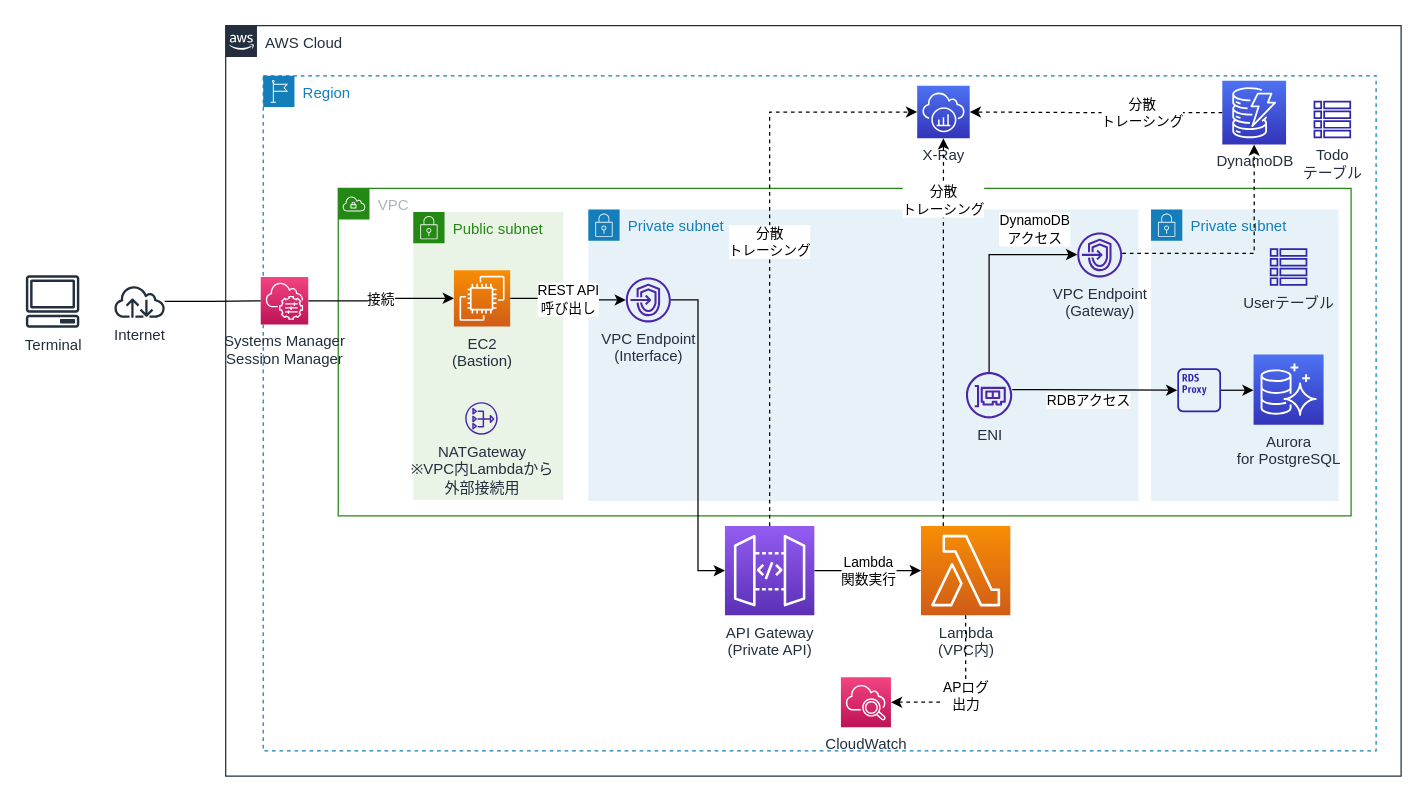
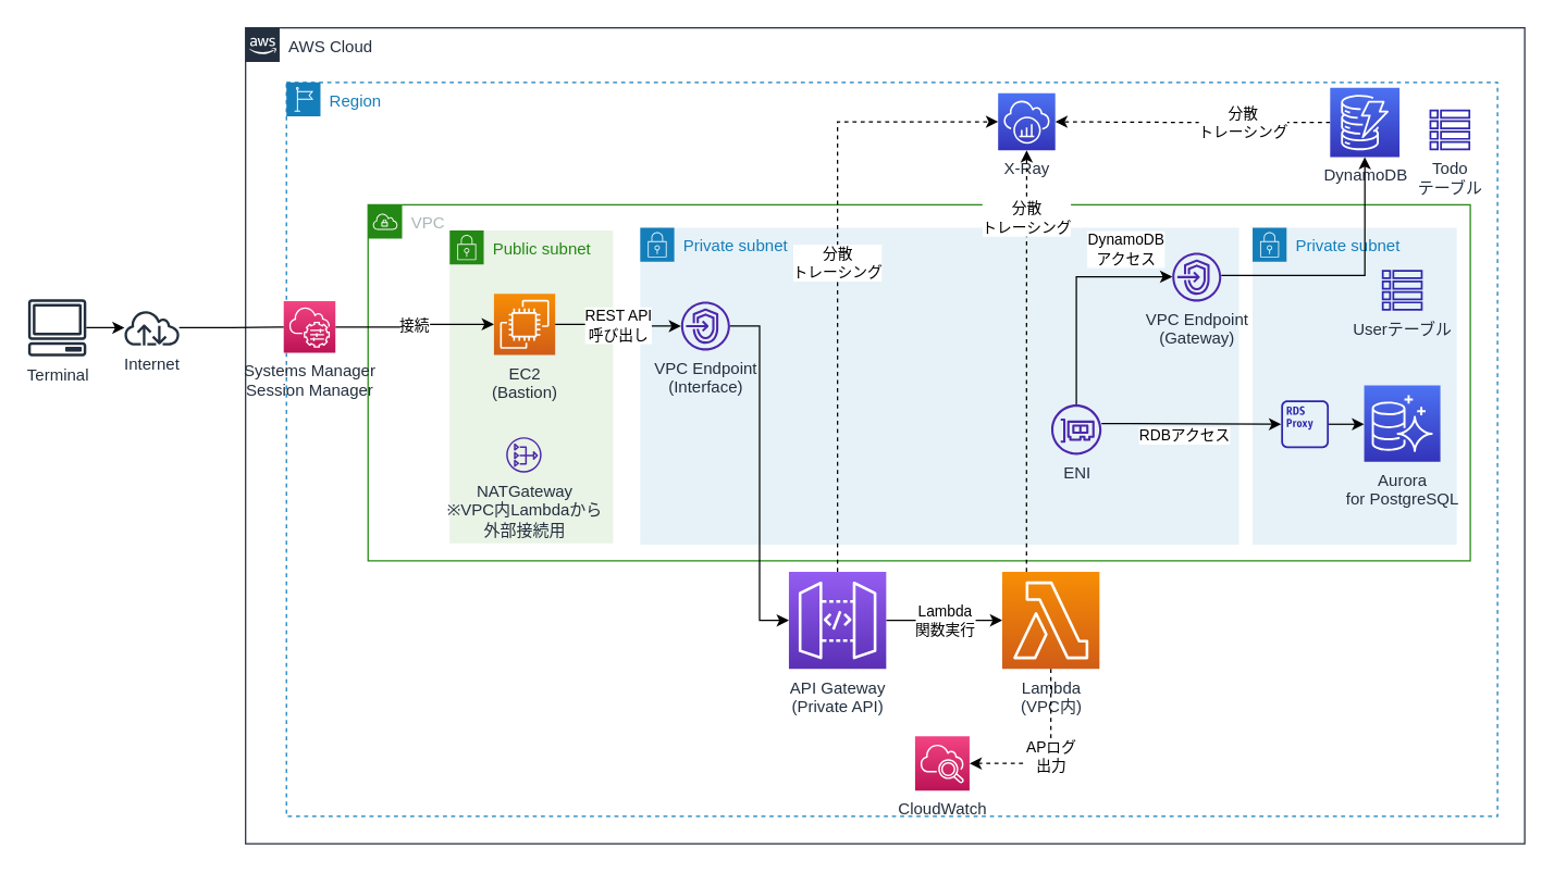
  <mxCell id="0" />
  <mxCell id="1" parent="0" />
  <mxCell id="2" value="AWS Cloud" style="points=[[0,0],[0.25,0],[0.5,0],[0.75,0],[1,0],[1,0.25],[1,0.5],[1,0.75],[1,1],[0.75,1],[0.5,1],[0.25,1],[0,1],[0,0.75],[0,0.5],[0,0.25]];outlineConnect=0;gradientColor=none;html=1;whiteSpace=wrap;fontSize=12;fontStyle=0;container=1;pointerEvents=0;collapsible=0;recursiveResize=0;shape=mxgraph.aws4.group;grIcon=mxgraph.aws4.group_aws_cloud_alt;strokeColor=#232F3E;fillColor=none;verticalAlign=top;align=left;spacingLeft=30;fontColor=#232F3E;dashed=0;" parent="1" vertex="1"><mxGeometry x="180" y="20" width="940" height="600" as="geometry" /></mxCell>
  <mxCell id="3" value="Region" style="points=[[0,0],[0.25,0],[0.5,0],[0.75,0],[1,0],[1,0.25],[1,0.5],[1,0.75],[1,1],[0.75,1],[0.5,1],[0.25,1],[0,1],[0,0.75],[0,0.5],[0,0.25]];outlineConnect=0;gradientColor=none;html=1;whiteSpace=wrap;fontSize=12;fontStyle=0;container=1;pointerEvents=0;collapsible=0;recursiveResize=0;shape=mxgraph.aws4.group;grIcon=mxgraph.aws4.group_region;strokeColor=#147EBA;fillColor=none;verticalAlign=top;align=left;spacingLeft=30;fontColor=#147EBA;dashed=1;" parent="2" vertex="1"><mxGeometry x="30" y="40" width="890" height="540" as="geometry" /></mxCell>
  <mxCell id="4" value="CloudWatch" style="sketch=0;points=[[0,0,0],[0.25,0,0],[0.5,0,0],[0.75,0,0],[1,0,0],[0,1,0],[0.25,1,0],[0.5,1,0],[0.75,1,0],[1,1,0],[0,0.25,0],[0,0.5,0],[0,0.75,0],[1,0.25,0],[1,0.5,0],[1,0.75,0]];points=[[0,0,0],[0.25,0,0],[0.5,0,0],[0.75,0,0],[1,0,0],[0,1,0],[0.25,1,0],[0.5,1,0],[0.75,1,0],[1,1,0],[0,0.25,0],[0,0.5,0],[0,0.75,0],[1,0.25,0],[1,0.5,0],[1,0.75,0]];outlineConnect=0;fontColor=#232F3E;gradientColor=#F34482;gradientDirection=north;fillColor=#BC1356;strokeColor=#ffffff;dashed=0;verticalLabelPosition=bottom;verticalAlign=top;align=center;html=1;fontSize=12;fontStyle=0;aspect=fixed;shape=mxgraph.aws4.resourceIcon;resIcon=mxgraph.aws4.cloudwatch_2;" parent="3" vertex="1"><mxGeometry x="462" y="481" width="40" height="40" as="geometry" /></mxCell>
  <mxCell id="5" value="X-Ray" style="sketch=0;points=[[0,0,0],[0.25,0,0],[0.5,0,0],[0.75,0,0],[1,0,0],[0,1,0],[0.25,1,0],[0.5,1,0],[0.75,1,0],[1,1,0],[0,0.25,0],[0,0.5,0],[0,0.75,0],[1,0.25,0],[1,0.5,0],[1,0.75,0]];outlineConnect=0;fontColor=#232F3E;gradientColor=#4D72F3;gradientDirection=north;fillColor=#3334B9;strokeColor=#ffffff;dashed=0;verticalLabelPosition=bottom;verticalAlign=top;align=center;html=1;fontSize=12;fontStyle=0;aspect=fixed;shape=mxgraph.aws4.resourceIcon;resIcon=mxgraph.aws4.xray;" parent="3" vertex="1"><mxGeometry x="523" y="8" width="42" height="42" as="geometry" /></mxCell>
  <mxCell id="6" value="分散&lt;br&gt;トレーシング" style="edgeStyle=orthogonalEdgeStyle;rounded=0;orthogonalLoop=1;jettySize=auto;html=1;entryX=1;entryY=0.5;entryDx=0;entryDy=0;entryPerimeter=0;dashed=1;exitX=0;exitY=0.5;exitDx=0;exitDy=0;exitPerimeter=0;" parent="3" source="24" target="5" edge="1"><mxGeometry x="-0.365" relative="1" as="geometry"><mxPoint as="offset" /></mxGeometry></mxCell>
  <mxCell id="7" value="VPC" style="points=[[0,0],[0.25,0],[0.5,0],[0.75,0],[1,0],[1,0.25],[1,0.5],[1,0.75],[1,1],[0.75,1],[0.5,1],[0.25,1],[0,1],[0,0.75],[0,0.5],[0,0.25]];outlineConnect=0;gradientColor=none;html=1;whiteSpace=wrap;fontSize=12;fontStyle=0;container=1;pointerEvents=0;collapsible=0;recursiveResize=0;shape=mxgraph.aws4.group;grIcon=mxgraph.aws4.group_vpc;strokeColor=#248814;fillColor=none;verticalAlign=top;align=left;spacingLeft=30;fontColor=#AAB7B8;dashed=0;" parent="3" vertex="1"><mxGeometry x="60" y="90" width="810" height="262" as="geometry" /></mxCell>
  <mxCell id="8" value="Private subnet" style="points=[[0,0],[0.25,0],[0.5,0],[0.75,0],[1,0],[1,0.25],[1,0.5],[1,0.75],[1,1],[0.75,1],[0.5,1],[0.25,1],[0,1],[0,0.75],[0,0.5],[0,0.25]];outlineConnect=0;gradientColor=none;html=1;whiteSpace=wrap;fontSize=12;fontStyle=0;container=1;pointerEvents=0;collapsible=0;recursiveResize=0;shape=mxgraph.aws4.group;grIcon=mxgraph.aws4.group_security_group;grStroke=0;strokeColor=#147EBA;fillColor=#E6F2F8;verticalAlign=top;align=left;spacingLeft=30;fontColor=#147EBA;dashed=0;" parent="7" vertex="1"><mxGeometry x="200" y="17" width="440" height="233" as="geometry" /></mxCell>
  <mxCell id="9" value="ENI" style="sketch=0;outlineConnect=0;fontColor=#232F3E;gradientColor=none;fillColor=#4D27AA;strokeColor=none;dashed=0;verticalLabelPosition=bottom;verticalAlign=top;align=center;html=1;fontSize=12;fontStyle=0;aspect=fixed;pointerEvents=1;shape=mxgraph.aws4.elastic_network_interface;" parent="8" vertex="1"><mxGeometry x="302" y="130" width="37" height="37" as="geometry" /></mxCell>
  <mxCell id="10" value="DynamoDB&lt;br&gt;アクセス" style="edgeStyle=orthogonalEdgeStyle;rounded=0;orthogonalLoop=1;jettySize=auto;html=1;" parent="8" source="9" target="12" edge="1"><mxGeometry x="0.569" y="20" relative="1" as="geometry"><Array as="points"><mxPoint x="321" y="36" /></Array><mxPoint x="1" as="offset" /></mxGeometry></mxCell>
  <mxCell id="11" value="VPC Endpoint&lt;br&gt;(Interface)" style="sketch=0;outlineConnect=0;fontColor=#232F3E;gradientColor=none;fillColor=#4D27AA;strokeColor=none;dashed=0;verticalLabelPosition=bottom;verticalAlign=top;align=center;html=1;fontSize=12;fontStyle=0;aspect=fixed;pointerEvents=1;shape=mxgraph.aws4.endpoints;" parent="8" vertex="1"><mxGeometry x="30" y="54.25" width="36" height="36" as="geometry" /></mxCell>
  <mxCell id="12" value="VPC Endpoint&lt;br&gt;(Gateway)" style="sketch=0;outlineConnect=0;fontColor=#232F3E;gradientColor=none;fillColor=#4D27AA;strokeColor=none;dashed=0;verticalLabelPosition=bottom;verticalAlign=top;align=center;html=1;fontSize=12;fontStyle=0;aspect=fixed;pointerEvents=1;shape=mxgraph.aws4.endpoints;" parent="8" vertex="1"><mxGeometry x="391" y="18.25" width="36" height="36" as="geometry" /></mxCell>
  <mxCell id="13" value="Public subnet" style="points=[[0,0],[0.25,0],[0.5,0],[0.75,0],[1,0],[1,0.25],[1,0.5],[1,0.75],[1,1],[0.75,1],[0.5,1],[0.25,1],[0,1],[0,0.75],[0,0.5],[0,0.25]];outlineConnect=0;gradientColor=none;html=1;whiteSpace=wrap;fontSize=12;fontStyle=0;container=1;pointerEvents=0;collapsible=0;recursiveResize=0;shape=mxgraph.aws4.group;grIcon=mxgraph.aws4.group_security_group;grStroke=0;strokeColor=#248814;fillColor=#E9F3E6;verticalAlign=top;align=left;spacingLeft=30;fontColor=#248814;dashed=0;" parent="7" vertex="1"><mxGeometry x="60" y="19" width="120" height="230" as="geometry" /></mxCell>
  <mxCell id="14" value="EC2&lt;br&gt;(Bastion)" style="sketch=0;points=[[0,0,0],[0.25,0,0],[0.5,0,0],[0.75,0,0],[1,0,0],[0,1,0],[0.25,1,0],[0.5,1,0],[0.75,1,0],[1,1,0],[0,0.25,0],[0,0.5,0],[0,0.75,0],[1,0.25,0],[1,0.5,0],[1,0.75,0]];outlineConnect=0;fontColor=#232F3E;gradientColor=#F78E04;gradientDirection=north;fillColor=#D05C17;strokeColor=#ffffff;dashed=0;verticalLabelPosition=bottom;verticalAlign=top;align=center;html=1;fontSize=12;fontStyle=0;aspect=fixed;shape=mxgraph.aws4.resourceIcon;resIcon=mxgraph.aws4.ec2;" parent="13" vertex="1"><mxGeometry x="32.5" y="46.5" width="45" height="45" as="geometry" /></mxCell>
  <mxCell id="15" value="NATGateway&lt;br&gt;※VPC内Lambdaから&lt;br&gt;外部接続用" style="sketch=0;outlineConnect=0;fontColor=#232F3E;gradientColor=none;fillColor=#4D27AA;strokeColor=none;dashed=0;verticalLabelPosition=bottom;verticalAlign=top;align=center;html=1;fontSize=12;fontStyle=0;aspect=fixed;pointerEvents=1;shape=mxgraph.aws4.nat_gateway;" parent="13" vertex="1"><mxGeometry x="41.5" y="152" width="26" height="26" as="geometry" /></mxCell>
  <mxCell id="16" value="REST API&lt;br&gt;呼び出し" style="edgeStyle=orthogonalEdgeStyle;rounded=0;orthogonalLoop=1;jettySize=auto;html=1;" parent="7" source="14" target="11" edge="1"><mxGeometry relative="1" as="geometry"><mxPoint x="223.5" y="119" as="sourcePoint" /><mxPoint x="230.0" y="91.5" as="targetPoint" /></mxGeometry></mxCell>
  <mxCell id="17" value="Private subnet" style="points=[[0,0],[0.25,0],[0.5,0],[0.75,0],[1,0],[1,0.25],[1,0.5],[1,0.75],[1,1],[0.75,1],[0.5,1],[0.25,1],[0,1],[0,0.75],[0,0.5],[0,0.25]];outlineConnect=0;gradientColor=none;html=1;whiteSpace=wrap;fontSize=12;fontStyle=0;container=1;pointerEvents=0;collapsible=0;recursiveResize=0;shape=mxgraph.aws4.group;grIcon=mxgraph.aws4.group_security_group;grStroke=0;strokeColor=#147EBA;fillColor=#E6F2F8;verticalAlign=top;align=left;spacingLeft=30;fontColor=#147EBA;dashed=0;" parent="7" vertex="1"><mxGeometry x="650" y="17" width="150" height="233" as="geometry" /></mxCell>
  <mxCell id="18" value="Aurora&lt;br&gt;for PostgreSQL" style="sketch=0;points=[[0,0,0],[0.25,0,0],[0.5,0,0],[0.75,0,0],[1,0,0],[0,1,0],[0.25,1,0],[0.5,1,0],[0.75,1,0],[1,1,0],[0,0.25,0],[0,0.5,0],[0,0.75,0],[1,0.25,0],[1,0.5,0],[1,0.75,0]];outlineConnect=0;fontColor=#232F3E;gradientColor=#4D72F3;gradientDirection=north;fillColor=#3334B9;strokeColor=#ffffff;dashed=0;verticalLabelPosition=bottom;verticalAlign=top;align=center;html=1;fontSize=12;fontStyle=0;aspect=fixed;shape=mxgraph.aws4.resourceIcon;resIcon=mxgraph.aws4.aurora;" parent="17" vertex="1"><mxGeometry x="82" y="116" width="56" height="56" as="geometry" /></mxCell>
  <mxCell id="19" value="Userテーブル" style="sketch=0;outlineConnect=0;fontColor=#232F3E;gradientColor=none;fillColor=#2E27AD;strokeColor=none;dashed=0;verticalLabelPosition=bottom;verticalAlign=top;align=center;html=1;fontSize=12;fontStyle=0;aspect=fixed;pointerEvents=1;shape=mxgraph.aws4.table;" parent="17" vertex="1"><mxGeometry x="95" y="31" width="30" height="30" as="geometry" /></mxCell>
  <mxCell id="20" style="edgeStyle=orthogonalEdgeStyle;rounded=0;orthogonalLoop=1;jettySize=auto;html=1;entryX=0;entryY=0.5;entryDx=0;entryDy=0;entryPerimeter=0;" parent="3" source="11" target="23" edge="1"><mxGeometry relative="1" as="geometry"><mxPoint x="329.0" y="181.5" as="sourcePoint" /></mxGeometry></mxCell>
  <mxCell id="21" value="Lambda&lt;br&gt;(VPC内)" style="sketch=0;points=[[0,0,0],[0.25,0,0],[0.5,0,0],[0.75,0,0],[1,0,0],[0,1,0],[0.25,1,0],[0.5,1,0],[0.75,1,0],[1,1,0],[0,0.25,0],[0,0.5,0],[0,0.75,0],[1,0.25,0],[1,0.5,0],[1,0.75,0]];outlineConnect=0;fontColor=#232F3E;gradientColor=#F78E04;gradientDirection=north;fillColor=#D05C17;strokeColor=#ffffff;dashed=0;verticalLabelPosition=bottom;verticalAlign=top;align=center;html=1;fontSize=12;fontStyle=0;aspect=fixed;shape=mxgraph.aws4.resourceIcon;resIcon=mxgraph.aws4.lambda;" parent="3" vertex="1"><mxGeometry x="526" y="360" width="71.5" height="71.5" as="geometry" /></mxCell>
  <mxCell id="22" value="Lambda&lt;br&gt;関数実行" style="edgeStyle=orthogonalEdgeStyle;rounded=0;orthogonalLoop=1;jettySize=auto;html=1;entryX=0;entryY=0.5;entryDx=0;entryDy=0;entryPerimeter=0;" parent="3" source="23" target="21" edge="1"><mxGeometry relative="1" as="geometry" /></mxCell>
  <mxCell id="23" value="API Gateway&lt;br&gt;(Private API)" style="sketch=0;points=[[0,0,0],[0.25,0,0],[0.5,0,0],[0.75,0,0],[1,0,0],[0,1,0],[0.25,1,0],[0.5,1,0],[0.75,1,0],[1,1,0],[0,0.25,0],[0,0.5,0],[0,0.75,0],[1,0.25,0],[1,0.5,0],[1,0.75,0]];outlineConnect=0;fontColor=#232F3E;gradientColor=#945DF2;gradientDirection=north;fillColor=#5A30B5;strokeColor=#ffffff;dashed=0;verticalLabelPosition=bottom;verticalAlign=top;align=center;html=1;fontSize=12;fontStyle=0;aspect=fixed;shape=mxgraph.aws4.resourceIcon;resIcon=mxgraph.aws4.api_gateway;" parent="3" vertex="1"><mxGeometry x="369.25" y="360" width="71.5" height="71.5" as="geometry" /></mxCell>
  <mxCell id="24" value="DynamoDB" style="sketch=0;points=[[0,0,0],[0.25,0,0],[0.5,0,0],[0.75,0,0],[1,0,0],[0,1,0],[0.25,1,0],[0.5,1,0],[0.75,1,0],[1,1,0],[0,0.25,0],[0,0.5,0],[0,0.75,0],[1,0.25,0],[1,0.5,0],[1,0.75,0]];outlineConnect=0;fontColor=#232F3E;gradientColor=#4D72F3;gradientDirection=north;fillColor=#3334B9;strokeColor=#ffffff;dashed=0;verticalLabelPosition=bottom;verticalAlign=top;align=center;html=1;fontSize=12;fontStyle=0;aspect=fixed;shape=mxgraph.aws4.resourceIcon;resIcon=mxgraph.aws4.dynamodb;" parent="3" vertex="1"><mxGeometry x="767" y="4" width="51" height="51" as="geometry" /></mxCell>
- <mxCell id="25" style="edgeStyle=orthogonalEdgeStyle;rounded=0;orthogonalLoop=1;jettySize=auto;html=1;entryX=0.5;entryY=1;entryDx=0;entryDy=0;entryPerimeter=0;dashed=1;" parent="3" source="12" target="24" edge="1"><mxGeometry relative="1" as="geometry"><Array as="points"><mxPoint x="793" y="142" /></Array></mxGeometry></mxCell>
+ <mxCell id="25" style="edgeStyle=orthogonalEdgeStyle;rounded=0;orthogonalLoop=1;jettySize=auto;html=1;entryX=0.5;entryY=1;entryDx=0;entryDy=0;entryPerimeter=0;" parent="3" source="12" target="24" edge="1"><mxGeometry relative="1" as="geometry"><Array as="points"><mxPoint x="793" y="142" /></Array></mxGeometry></mxCell>
  <mxCell id="26" value="Terminal" style="sketch=0;outlineConnect=0;fontColor=#232F3E;gradientColor=none;fillColor=#232F3D;strokeColor=none;dashed=0;verticalLabelPosition=bottom;verticalAlign=top;align=center;html=1;fontSize=12;fontStyle=0;aspect=fixed;pointerEvents=1;shape=mxgraph.aws4.client;" parent="3" vertex="1"><mxGeometry x="-190" y="159.5" width="43.11" height="42" as="geometry" /></mxCell>
  <mxCell id="27" value="接続" style="edgeStyle=orthogonalEdgeStyle;rounded=0;orthogonalLoop=1;jettySize=auto;html=1;startArrow=none;" parent="3" source="30" target="14" edge="1"><mxGeometry relative="1" as="geometry"><mxPoint x="50" y="262" as="targetPoint" /></mxGeometry></mxCell>
  <mxCell id="28" value="Internet" style="sketch=0;outlineConnect=0;fontColor=#232F3E;gradientColor=none;fillColor=#232F3D;strokeColor=none;dashed=0;verticalLabelPosition=bottom;verticalAlign=top;align=center;html=1;fontSize=12;fontStyle=0;aspect=fixed;pointerEvents=1;shape=mxgraph.aws4.internet;" parent="3" vertex="1"><mxGeometry x="-120" y="167.5" width="42.25" height="26" as="geometry" /></mxCell>
+ <mxCell id="29" style="edgeStyle=orthogonalEdgeStyle;rounded=0;orthogonalLoop=1;jettySize=auto;html=1;" parent="3" source="26" target="28" edge="1"><mxGeometry relative="1" as="geometry" /></mxCell>
  <mxCell id="30" value="Systems Manager&lt;br&gt;Session Manager" style="sketch=0;points=[[0,0,0],[0.25,0,0],[0.5,0,0],[0.75,0,0],[1,0,0],[0,1,0],[0.25,1,0],[0.5,1,0],[0.75,1,0],[1,1,0],[0,0.25,0],[0,0.5,0],[0,0.75,0],[1,0.25,0],[1,0.5,0],[1,0.75,0]];points=[[0,0,0],[0.25,0,0],[0.5,0,0],[0.75,0,0],[1,0,0],[0,1,0],[0.25,1,0],[0.5,1,0],[0.75,1,0],[1,1,0],[0,0.25,0],[0,0.5,0],[0,0.75,0],[1,0.25,0],[1,0.5,0],[1,0.75,0]];outlineConnect=0;fontColor=#232F3E;gradientColor=#F34482;gradientDirection=north;fillColor=#BC1356;strokeColor=#ffffff;dashed=0;verticalLabelPosition=bottom;verticalAlign=top;align=center;html=1;fontSize=12;fontStyle=0;aspect=fixed;shape=mxgraph.aws4.resourceIcon;resIcon=mxgraph.aws4.systems_manager;" parent="3" vertex="1"><mxGeometry x="-2" y="161" width="38" height="38" as="geometry" /></mxCell>
  <mxCell id="31" value="" style="edgeStyle=orthogonalEdgeStyle;rounded=0;orthogonalLoop=1;jettySize=auto;html=1;endArrow=none;" parent="3" source="28" target="30" edge="1"><mxGeometry relative="1" as="geometry"><mxPoint x="128.5" y="180.5" as="targetPoint" /><mxPoint x="-78.791" y="180.5" as="sourcePoint" /></mxGeometry></mxCell>
  <mxCell id="32" value="分散&lt;br&gt;トレーシング" style="edgeStyle=orthogonalEdgeStyle;rounded=0;orthogonalLoop=1;jettySize=auto;html=1;exitX=0.25;exitY=0;exitDx=0;exitDy=0;exitPerimeter=0;dashed=1;entryX=0.5;entryY=1;entryDx=0;entryDy=0;entryPerimeter=0;" parent="3" source="21" target="5" edge="1"><mxGeometry x="0.679" relative="1" as="geometry"><mxPoint x="721" y="176" as="targetPoint" /><mxPoint as="offset" /></mxGeometry></mxCell>
  <mxCell id="33" value="分散&lt;br style=&quot;border-color: var(--border-color);&quot;&gt;トレーシング" style="edgeStyle=orthogonalEdgeStyle;rounded=0;orthogonalLoop=1;jettySize=auto;html=1;entryX=0;entryY=0.5;entryDx=0;entryDy=0;entryPerimeter=0;dashed=1;exitX=0.5;exitY=0;exitDx=0;exitDy=0;exitPerimeter=0;" parent="3" source="23" target="5" edge="1"><mxGeometry x="0.011" relative="1" as="geometry"><mxPoint as="offset" /><mxPoint x="402" y="370" as="sourcePoint" /></mxGeometry></mxCell>
  <mxCell id="34" value="APログ&lt;br&gt;出力" style="edgeStyle=orthogonalEdgeStyle;rounded=0;orthogonalLoop=1;jettySize=auto;html=1;entryX=1;entryY=0.5;entryDx=0;entryDy=0;entryPerimeter=0;dashed=1;exitX=0.5;exitY=1;exitDx=0;exitDy=0;exitPerimeter=0;" parent="3" source="21" target="4" edge="1"><mxGeometry relative="1" as="geometry" /></mxCell>
  <mxCell id="35" style="edgeStyle=orthogonalEdgeStyle;rounded=0;orthogonalLoop=1;jettySize=auto;html=1;" parent="3" source="36" target="18" edge="1"><mxGeometry relative="1" as="geometry"><Array as="points"><mxPoint x="810" y="251" /><mxPoint x="810" y="251" /></Array></mxGeometry></mxCell>
  <mxCell id="36" value="" style="sketch=0;outlineConnect=0;fontColor=#232F3E;gradientColor=none;fillColor=#2E27AD;strokeColor=none;dashed=0;verticalLabelPosition=bottom;verticalAlign=top;align=center;html=1;fontSize=12;fontStyle=0;aspect=fixed;pointerEvents=1;shape=mxgraph.aws4.rds_proxy_alt;" parent="3" vertex="1"><mxGeometry x="731" y="234" width="35" height="35" as="geometry" /></mxCell>
  <mxCell id="37" value="RDBアクセス" style="edgeStyle=orthogonalEdgeStyle;rounded=0;orthogonalLoop=1;jettySize=auto;html=1;entryX=0;entryY=0.5;entryDx=0;entryDy=0;entryPerimeter=0;endArrow=classic;endFill=1;" parent="3" source="9" target="36" edge="1"><mxGeometry x="-0.075" y="-9" relative="1" as="geometry"><mxPoint x="837.5" y="380.1" as="sourcePoint" /><mxPoint x="1010" y="380" as="targetPoint" /><Array as="points"><mxPoint x="620" y="251" /><mxPoint x="620" y="252" /></Array><mxPoint as="offset" /></mxGeometry></mxCell>
  <mxCell id="38" value="Todo&lt;br&gt;テーブル" style="sketch=0;outlineConnect=0;fontColor=#232F3E;gradientColor=none;fillColor=#2E27AD;strokeColor=none;dashed=0;verticalLabelPosition=bottom;verticalAlign=top;align=center;html=1;fontSize=12;fontStyle=0;aspect=fixed;pointerEvents=1;shape=mxgraph.aws4.table;" parent="3" vertex="1"><mxGeometry x="840" y="20" width="30" height="30" as="geometry" /></mxCell>
